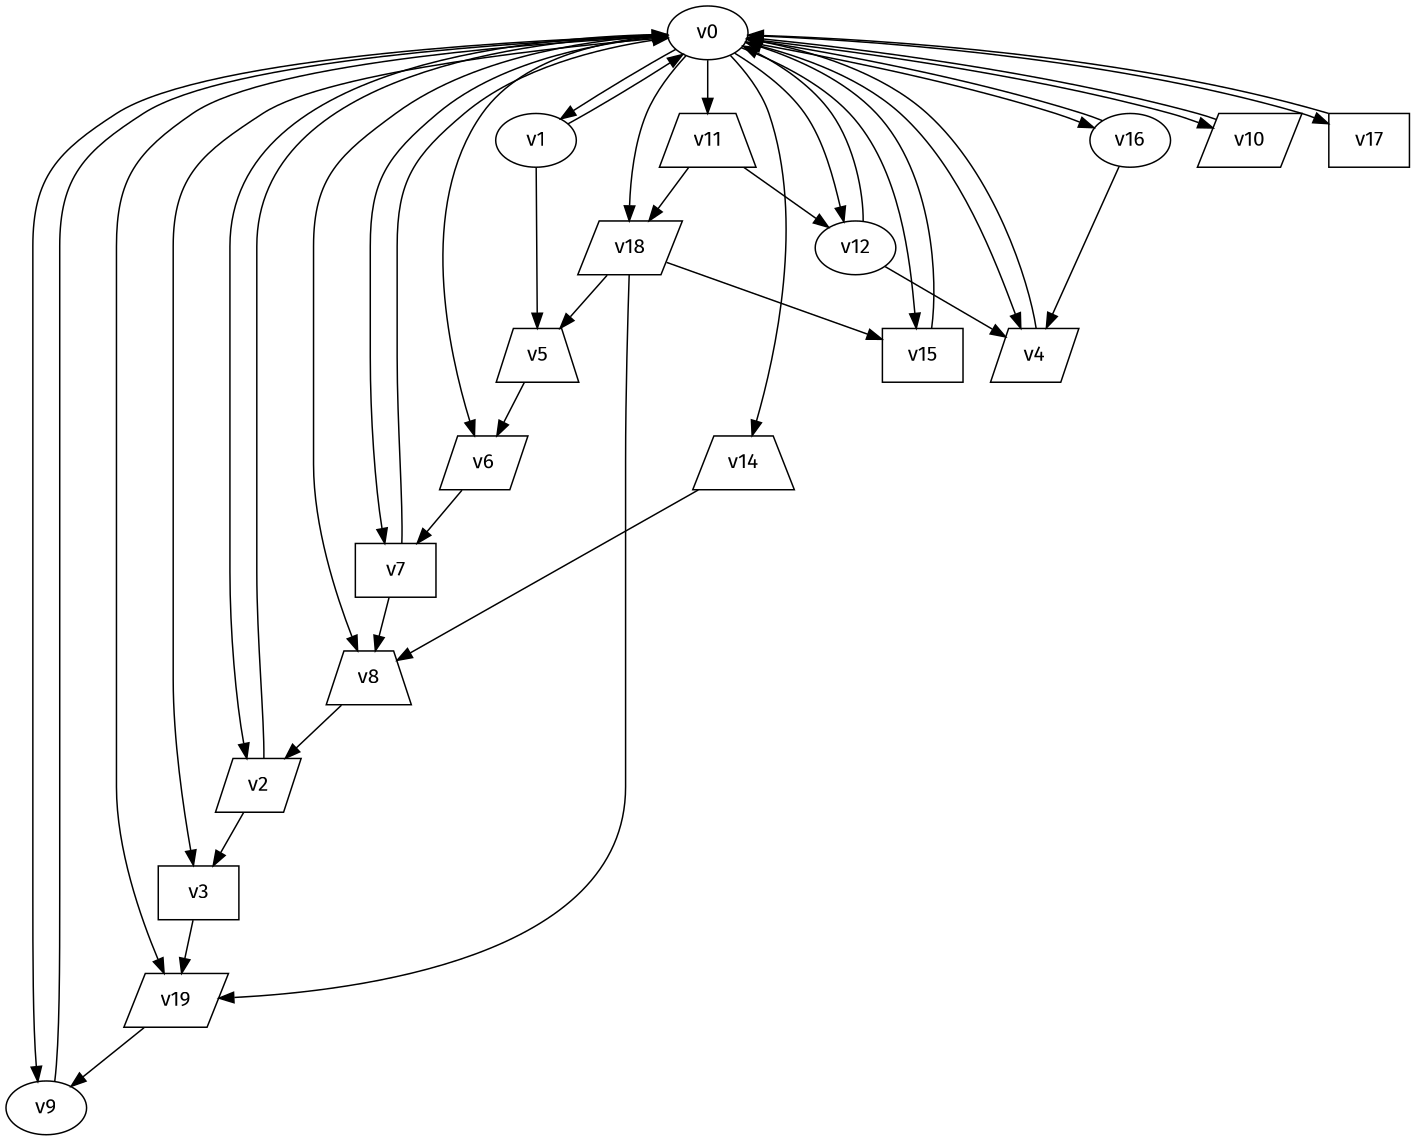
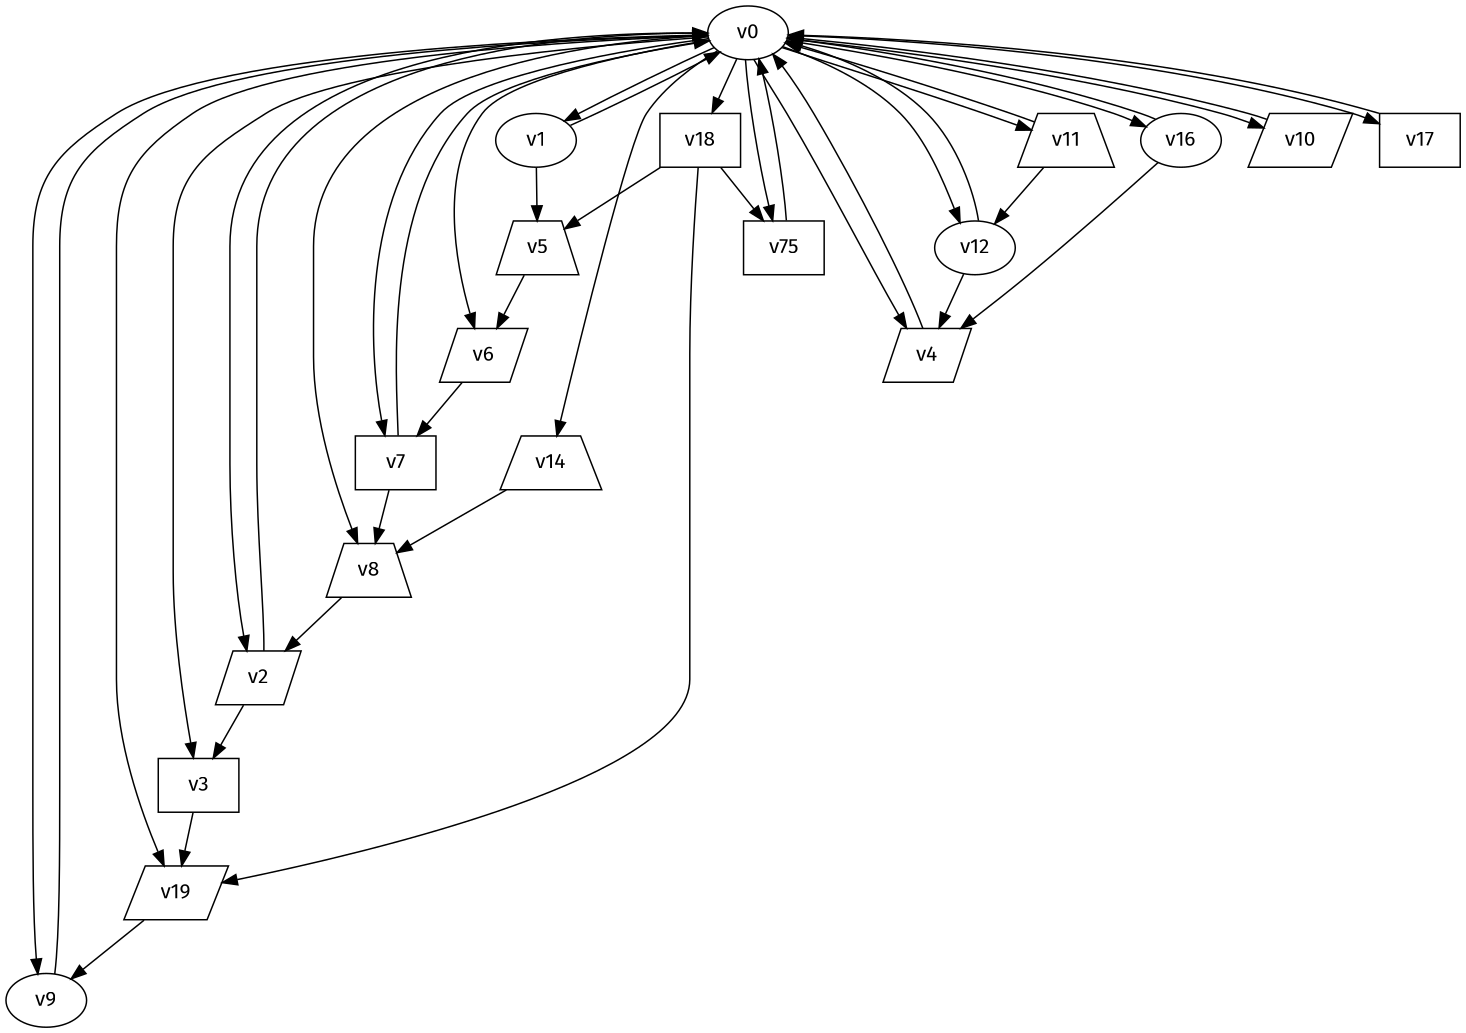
  digraph {
    fontname="Fira Sans"
    node [fontname="Fira Sans" player=1 priority=38 shape=parallelogram]
    edge [fontname="Fira Sans"]
    v0 [priority=17 shape=ellipse]
    v1 [priority=26 shape=ellipse]
    v2 [player=0 priority=11]
    v3 [player=0 priority=39 shape=box]
    v4 [player=0]
    v6 [player=0 priority=3]
    v7 [priority=28 shape=box]
    v8 [priority=37 shape=trapezium]
    v9 [priority=36 shape=ellipse]
    v10 [player=0 priority=16]
    v11 [player=0 priority=1 shape=trapezium]
    v12 [priority=4 shape=ellipse]
    v14 [player=0 priority=13 shape=trapezium]
-   v15 [player=0 shape=box]
+   v15 [player=0 shape=box label=v75]
    v16 [priority=29 shape=ellipse]
    v17 [priority=37 shape=box]
-   v18 [priority=6]
+   v18 [priority=6 shape=box]
    v19 [priority=10]
    v5 [player=0 priority=19 shape=trapezium]
    v0 -> v1
    v0 -> v2
    v0 -> v3
    v0 -> v4
    v0 -> v6
    v0 -> v7
    v0 -> v8
    v0 -> v9
    v0 -> v10
    v0 -> v11
    v0 -> v12
    v0 -> v14
    v0 -> v15
    v0 -> v16
    v0 -> v17
    v0 -> v18
    v0 -> v19
    v1 -> v0
    v1 -> v5
    v2 -> v0
    v2 -> v3
    v3 -> v19
    v4 -> v0
    v6 -> v7
    v7 -> v0
    v7 -> v8
    v8 -> v2
    v9 -> v0
    v10 -> v0
-   v11 -> v18
+   v11 -> v0
    v11 -> v12
    v12 -> v0
    v12 -> v4
    v14 -> v8
    v15 -> v0
    v16 -> v0
    v16 -> v4
    v17 -> v0
    v18 -> v15
    v18 -> v19
    v18 -> v5
    v19 -> v9
    v5 -> v6
  }
